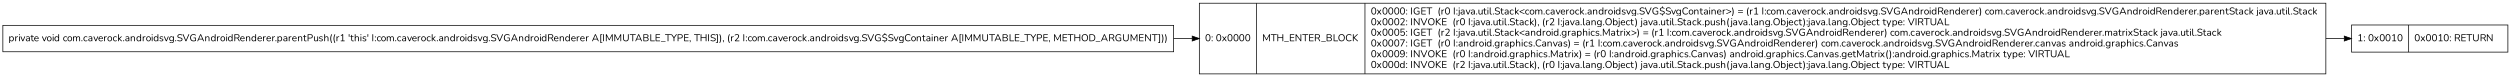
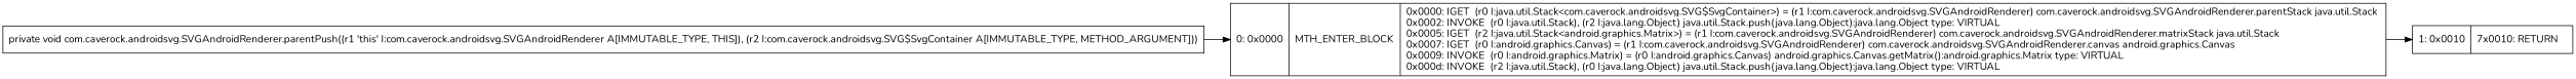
  digraph {
    rankdir=LR
    fontname=Nunito
    node [shape=record fontname=Nunito]
    edge [fontname=Nunito]
    n1 [label="{0\:\ 0x0000|MTH_ENTER_BLOCK\l|0x0000: IGET  (r0 I:java.util.Stack\<com.caverock.androidsvg.SVG$SvgContainer\>) = (r1 I:com.caverock.androidsvg.SVGAndroidRenderer) com.caverock.androidsvg.SVGAndroidRenderer.parentStack java.util.Stack \l0x0002: INVOKE  (r0 I:java.util.Stack), (r2 I:java.lang.Object) java.util.Stack.push(java.lang.Object):java.lang.Object type: VIRTUAL \l0x0005: IGET  (r2 I:java.util.Stack\<android.graphics.Matrix\>) = (r1 I:com.caverock.androidsvg.SVGAndroidRenderer) com.caverock.androidsvg.SVGAndroidRenderer.matrixStack java.util.Stack \l0x0007: IGET  (r0 I:android.graphics.Canvas) = (r1 I:com.caverock.androidsvg.SVGAndroidRenderer) com.caverock.androidsvg.SVGAndroidRenderer.canvas android.graphics.Canvas \l0x0009: INVOKE  (r0 I:android.graphics.Matrix) = (r0 I:android.graphics.Canvas) android.graphics.Canvas.getMatrix():android.graphics.Matrix type: VIRTUAL \l0x000d: INVOKE  (r2 I:java.util.Stack), (r0 I:java.lang.Object) java.util.Stack.push(java.lang.Object):java.lang.Object type: VIRTUAL \l}"]
-   n2 [label="{1\:\ 0x0010|0x0010: RETURN   \l}"]
+   n2 [label="{1\:\ 0x0010|7x0010: RETURN   \l}"]
    n3 [label="{private void com.caverock.androidsvg.SVGAndroidRenderer.parentPush((r1 'this' I:com.caverock.androidsvg.SVGAndroidRenderer A[IMMUTABLE_TYPE, THIS]), (r2 I:com.caverock.androidsvg.SVG$SvgContainer A[IMMUTABLE_TYPE, METHOD_ARGUMENT])) }"]
    n1 -> n2
    n3 -> n1
  }
